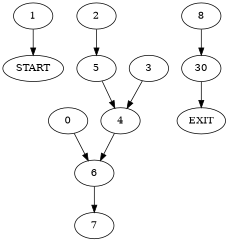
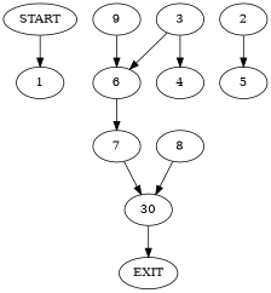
  digraph {
    n1 [label=START]
    1
-   9 [label=0]
+   9
    6
    n5 [label=EXIT]
    2
    5
    3
    4
    7
    n11 [label=30]
    8
-   1 -> n1
+   n1 -> 1
    9 -> 6
    6 -> 7
    2 -> 5
-   5 -> 4
    3 -> 4
-   4 -> 6
+   3 -> 6
+   7 -> n11
    n11 -> n5
    8 -> n11
  }
